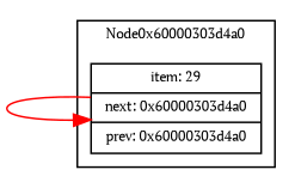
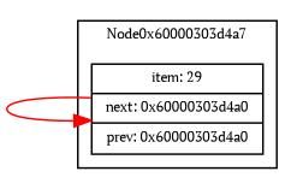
  digraph {
    rankdir=LR
    fontname="PT Serif"
    n1 [fontsize=8 label="item: 29 | <n>next: 0x60000303d4a0 | <p>prev: 0x60000303d4a0" shape=record fontname="PT Serif"]
    subgraph cluster_1 {
      fontsize=8
-     label=Node0x60000303d4a0
+     label=Node0x60000303d4a7
      n1
    }
    n1 -> n1 [color=red headport=n tailport=n fontname="PT Serif"]
  }
